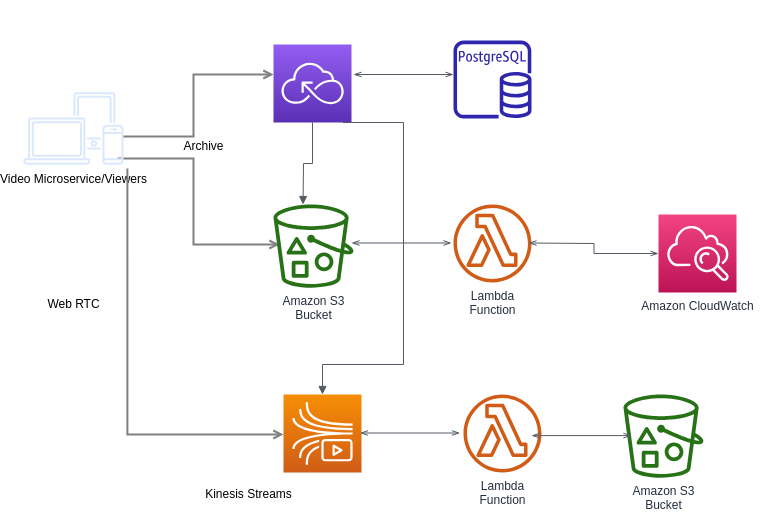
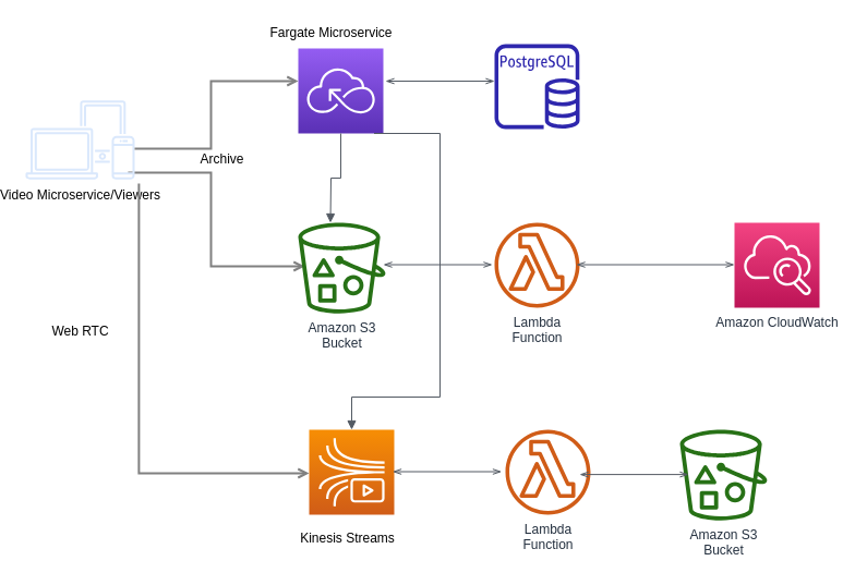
  <mxCell id="0" />
  <mxCell id="1" parent="0" />
  <mxCell id="2" style="edgeStyle=orthogonalEdgeStyle;rounded=0;orthogonalLoop=1;jettySize=auto;html=1;startArrow=none;startFill=0;endArrow=open;endFill=0;strokeColor=#808080;strokeWidth=2;" parent="1" edge="1"><mxGeometry relative="1" as="geometry"><Array as="points"><mxPoint x="190" y="158" /><mxPoint x="190" y="244" /></Array><mxPoint x="113.893" y="158" as="sourcePoint" /><mxPoint x="276" y="244" as="targetPoint" /></mxGeometry></mxCell>
- <mxCell id="3" value="Amazon CloudWatch" style="outlineConnect=0;fontColor=#232F3E;gradientColor=#F34482;gradientDirection=north;fillColor=#BC1356;strokeColor=#ffffff;dashed=0;verticalLabelPosition=bottom;verticalAlign=top;align=center;html=1;fontSize=12;fontStyle=0;aspect=fixed;shape=mxgraph.aws4.resourceIcon;resIcon=mxgraph.aws4.cloudwatch;labelBackgroundColor=#ffffff;" parent="1" vertex="1"><mxGeometry x="655" y="214" width="78" height="78" as="geometry" /></mxCell>
+ <mxCell id="3" value="Amazon CloudWatch" style="outlineConnect=0;fontColor=#232F3E;gradientColor=#F34482;gradientDirection=north;fillColor=#BC1356;strokeColor=#ffffff;dashed=0;verticalLabelPosition=bottom;verticalAlign=top;align=center;html=1;fontSize=12;fontStyle=0;aspect=fixed;shape=mxgraph.aws4.resourceIcon;resIcon=mxgraph.aws4.cloudwatch;labelBackgroundColor=#ffffff;" parent="1" vertex="1"><mxGeometry x="670" y="204" width="78" height="78" as="geometry" /></mxCell>
  <mxCell id="4" value="Amazon S3&lt;br&gt;Bucket&lt;br&gt;" style="outlineConnect=0;fontColor=#232F3E;gradientColor=none;fillColor=#277116;strokeColor=none;dashed=0;verticalLabelPosition=bottom;verticalAlign=top;align=center;html=1;fontSize=12;fontStyle=0;aspect=fixed;pointerEvents=1;shape=mxgraph.aws4.bucket_with_objects;labelBackgroundColor=#ffffff;" parent="1" vertex="1"><mxGeometry x="270" y="204" width="80" height="83.2" as="geometry" /></mxCell>
  <mxCell id="5" value="Lambda&lt;br&gt;Function&lt;br&gt;" style="outlineConnect=0;fontColor=#232F3E;gradientColor=none;fillColor=#D05C17;strokeColor=none;dashed=0;verticalLabelPosition=bottom;verticalAlign=top;align=center;html=1;fontSize=12;fontStyle=0;aspect=fixed;pointerEvents=1;shape=mxgraph.aws4.lambda_function;labelBackgroundColor=#ffffff;" parent="1" vertex="1"><mxGeometry x="450" y="204" width="78" height="78" as="geometry" /></mxCell>
  <mxCell id="6" value="Video Microservice/Viewers" style="sketch=0;outlineConnect=0;strokeColor=#6c8ebf;fillColor=#dae8fc;dashed=0;verticalLabelPosition=bottom;verticalAlign=top;align=center;html=1;fontSize=12;fontStyle=0;aspect=fixed;shape=mxgraph.aws4.illustration_devices;pointerEvents=1;gradientColor=none;" vertex="1" parent="1"><mxGeometry x="20" y="91.5" width="100" height="73" as="geometry" /></mxCell>
  <mxCell id="7" value="Archive" style="text;html=1;align=center;verticalAlign=middle;resizable=0;points=[];autosize=1;strokeColor=none;fillColor=none;" vertex="1" parent="1"><mxGeometry x="170" y="136" width="60" height="20" as="geometry" /></mxCell>
  <mxCell id="8" value="" style="sketch=0;points=[[0,0,0],[0.25,0,0],[0.5,0,0],[0.75,0,0],[1,0,0],[0,1,0],[0.25,1,0],[0.5,1,0],[0.75,1,0],[1,1,0],[0,0.25,0],[0,0.5,0],[0,0.75,0],[1,0.25,0],[1,0.5,0],[1,0.75,0]];outlineConnect=0;fontColor=#232F3E;gradientColor=#945DF2;gradientDirection=north;fillColor=#5A30B5;strokeColor=#ffffff;dashed=0;verticalLabelPosition=bottom;verticalAlign=top;align=center;html=1;fontSize=12;fontStyle=0;aspect=fixed;shape=mxgraph.aws4.resourceIcon;resIcon=mxgraph.aws4.serverless;" vertex="1" parent="1"><mxGeometry x="270" y="44" width="78" height="78" as="geometry" /></mxCell>
+ <mxCell id="9" value="Fargate Microservice" style="text;html=1;align=center;verticalAlign=middle;resizable=0;points=[];autosize=1;strokeColor=none;fillColor=none;" vertex="1" parent="1"><mxGeometry x="235" y="20" width="130" height="20" as="geometry" /></mxCell>
  <mxCell id="10" style="edgeStyle=orthogonalEdgeStyle;rounded=0;orthogonalLoop=1;jettySize=auto;html=1;startArrow=none;startFill=0;endArrow=open;endFill=0;strokeColor=#808080;strokeWidth=2;" edge="1" parent="1" target="8"><mxGeometry relative="1" as="geometry"><Array as="points"><mxPoint x="190" y="136" /><mxPoint x="190" y="74" /></Array><mxPoint x="120.003" y="136" as="sourcePoint" /><mxPoint x="260" y="74" as="targetPoint" /></mxGeometry></mxCell>
  <mxCell id="11" value="" style="edgeStyle=orthogonalEdgeStyle;html=1;endArrow=openThin;elbow=vertical;startArrow=openThin;startFill=0;endFill=0;strokeColor=#545B64;rounded=0;" edge="1" parent="1"><mxGeometry width="100" relative="1" as="geometry"><mxPoint x="348" y="242.5" as="sourcePoint" /><mxPoint x="448" y="242.5" as="targetPoint" /></mxGeometry></mxCell>
  <mxCell id="12" style="edgeStyle=orthogonalEdgeStyle;rounded=0;orthogonalLoop=1;jettySize=auto;html=1;startArrow=none;startFill=0;endArrow=open;endFill=0;strokeColor=#808080;strokeWidth=2;" edge="1" parent="1"><mxGeometry relative="1" as="geometry"><Array as="points"><mxPoint x="124" y="434" /></Array><mxPoint x="123.893" y="168" as="sourcePoint" /><mxPoint x="280" y="434" as="targetPoint" /></mxGeometry></mxCell>
  <mxCell id="13" value="" style="sketch=0;outlineConnect=0;fontColor=#232F3E;gradientColor=none;fillColor=#2E27AD;strokeColor=none;dashed=0;verticalLabelPosition=bottom;verticalAlign=top;align=center;html=1;fontSize=12;fontStyle=0;aspect=fixed;pointerEvents=1;shape=mxgraph.aws4.rds_postgresql_instance;" vertex="1" parent="1"><mxGeometry x="450" y="40" width="78" height="78" as="geometry" /></mxCell>
  <mxCell id="14" value="" style="edgeStyle=orthogonalEdgeStyle;html=1;endArrow=openThin;elbow=vertical;startArrow=openThin;startFill=0;endFill=0;strokeColor=#545B64;rounded=0;" edge="1" parent="1"><mxGeometry width="100" relative="1" as="geometry"><mxPoint x="350" y="74" as="sourcePoint" /><mxPoint x="450" y="74" as="targetPoint" /></mxGeometry></mxCell>
  <mxCell id="15" value="" style="edgeStyle=orthogonalEdgeStyle;html=1;endArrow=openThin;elbow=vertical;startArrow=openThin;startFill=0;endFill=0;strokeColor=#545B64;rounded=0;" edge="1" parent="1" target="3"><mxGeometry width="100" relative="1" as="geometry"><mxPoint x="525" y="242.5" as="sourcePoint" /><mxPoint x="625" y="242.5" as="targetPoint" /></mxGeometry></mxCell>
  <mxCell id="16" value="" style="sketch=0;points=[[0,0,0],[0.25,0,0],[0.5,0,0],[0.75,0,0],[1,0,0],[0,1,0],[0.25,1,0],[0.5,1,0],[0.75,1,0],[1,1,0],[0,0.25,0],[0,0.5,0],[0,0.75,0],[1,0.25,0],[1,0.5,0],[1,0.75,0]];outlineConnect=0;fontColor=#232F3E;gradientColor=#F78E04;gradientDirection=north;fillColor=#D05C17;strokeColor=#ffffff;dashed=0;verticalLabelPosition=bottom;verticalAlign=top;align=center;html=1;fontSize=12;fontStyle=0;aspect=fixed;shape=mxgraph.aws4.resourceIcon;resIcon=mxgraph.aws4.kinesis_video_streams;" vertex="1" parent="1"><mxGeometry x="280" y="394" width="78" height="78" as="geometry" /></mxCell>
- <mxCell id="17" value="Kinesis Streams" style="text;html=1;align=center;verticalAlign=middle;resizable=0;points=[];autosize=1;strokeColor=none;fillColor=none;" vertex="1" parent="1"><mxGeometry x="195" y="484" width="100" height="20" as="geometry" /></mxCell>
+ <mxCell id="17" value="Kinesis Streams" style="text;html=1;align=center;verticalAlign=middle;resizable=0;points=[];autosize=1;strokeColor=none;fillColor=none;" vertex="1" parent="1"><mxGeometry x="265" y="484" width="100" height="20" as="geometry" /></mxCell>
  <mxCell id="18" value="Web RTC" style="text;html=1;align=center;verticalAlign=middle;resizable=0;points=[];autosize=1;strokeColor=none;fillColor=none;" vertex="1" parent="1"><mxGeometry x="35" y="294" width="70" height="20" as="geometry" /></mxCell>
  <mxCell id="19" value="Lambda&lt;br&gt;Function&lt;br&gt;" style="outlineConnect=0;fontColor=#232F3E;gradientColor=none;fillColor=#D05C17;strokeColor=none;dashed=0;verticalLabelPosition=bottom;verticalAlign=top;align=center;html=1;fontSize=12;fontStyle=0;aspect=fixed;pointerEvents=1;shape=mxgraph.aws4.lambda_function;labelBackgroundColor=#ffffff;" vertex="1" parent="1"><mxGeometry x="460" y="394" width="78" height="78" as="geometry" /></mxCell>
  <mxCell id="20" value="" style="edgeStyle=orthogonalEdgeStyle;html=1;endArrow=openThin;elbow=vertical;startArrow=openThin;startFill=0;endFill=0;strokeColor=#545B64;rounded=0;" edge="1" parent="1"><mxGeometry width="100" relative="1" as="geometry"><mxPoint x="356.5" y="432.5" as="sourcePoint" /><mxPoint x="456.5" y="432.5" as="targetPoint" /></mxGeometry></mxCell>
  <mxCell id="21" value="Amazon S3&lt;br&gt;Bucket&lt;br&gt;" style="outlineConnect=0;fontColor=#232F3E;gradientColor=none;fillColor=#277116;strokeColor=none;dashed=0;verticalLabelPosition=bottom;verticalAlign=top;align=center;html=1;fontSize=12;fontStyle=0;aspect=fixed;pointerEvents=1;shape=mxgraph.aws4.bucket_with_objects;labelBackgroundColor=#ffffff;" vertex="1" parent="1"><mxGeometry x="620" y="394" width="80" height="83.2" as="geometry" /></mxCell>
  <mxCell id="22" value="" style="edgeStyle=orthogonalEdgeStyle;html=1;endArrow=openThin;elbow=vertical;startArrow=openThin;startFill=0;endFill=0;strokeColor=#545B64;rounded=0;" edge="1" parent="1"><mxGeometry width="100" relative="1" as="geometry"><mxPoint x="528" y="435.1" as="sourcePoint" /><mxPoint x="628" y="435.1" as="targetPoint" /></mxGeometry></mxCell>
  <mxCell id="23" value="" style="edgeStyle=orthogonalEdgeStyle;html=1;endArrow=none;elbow=vertical;startArrow=block;startFill=1;strokeColor=#545B64;rounded=0;" edge="1" parent="1" target="8"><mxGeometry width="100" relative="1" as="geometry"><mxPoint x="299.5" y="204" as="sourcePoint" /><mxPoint x="299.5" y="134" as="targetPoint" /></mxGeometry></mxCell>
  <mxCell id="24" value="" style="edgeStyle=orthogonalEdgeStyle;html=1;endArrow=none;elbow=vertical;startArrow=block;startFill=1;strokeColor=#545B64;rounded=0;" edge="1" parent="1" source="16"><mxGeometry width="100" relative="1" as="geometry"><mxPoint x="330" y="204" as="sourcePoint" /><mxPoint x="339.5" y="122" as="targetPoint" /><Array as="points"><mxPoint x="319" y="364" /><mxPoint x="400" y="364" /><mxPoint x="400" y="122" /></Array></mxGeometry></mxCell>
